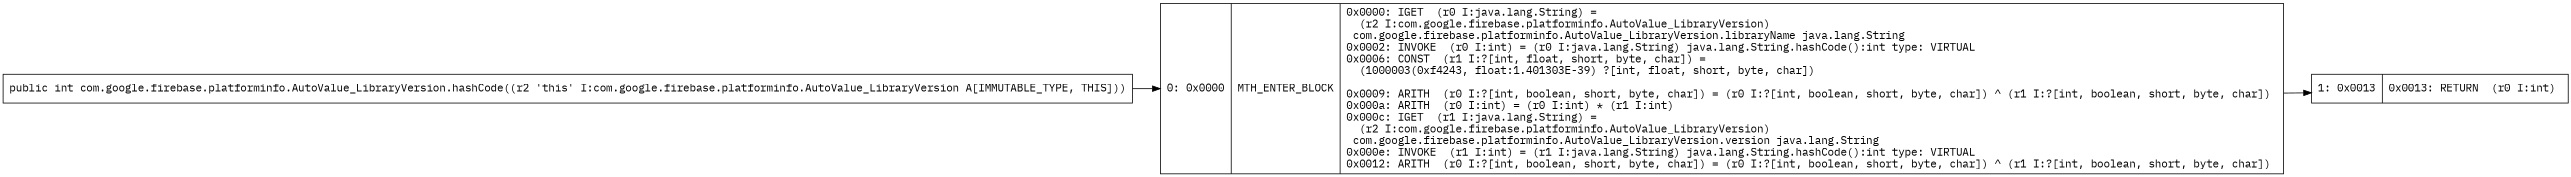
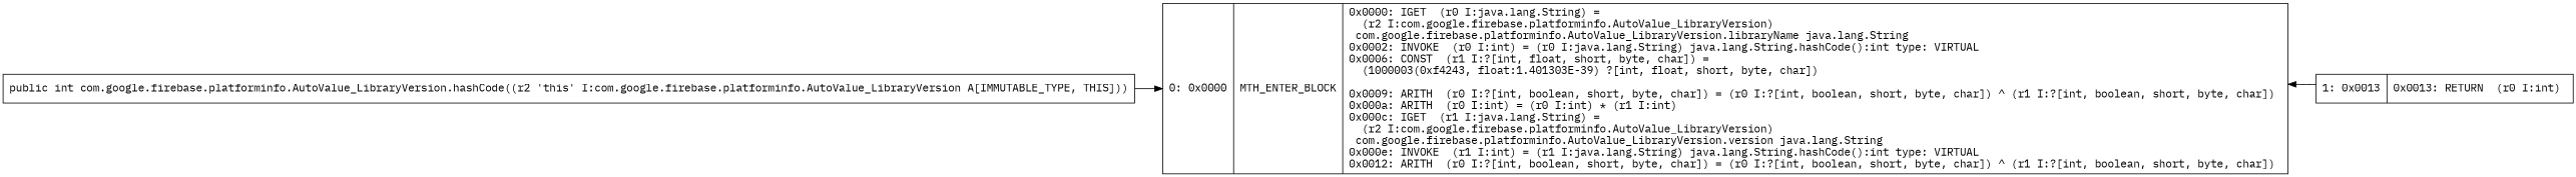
  digraph {
    rankdir=LR
    fontname="IBM Plex Mono"
    node [shape=record fontname="IBM Plex Mono"]
    edge [fontname="IBM Plex Mono"]
    n1 [label="{0\:\ 0x0000|MTH_ENTER_BLOCK\l|0x0000: IGET  (r0 I:java.lang.String) = \l  (r2 I:com.google.firebase.platforminfo.AutoValue_LibraryVersion)\l com.google.firebase.platforminfo.AutoValue_LibraryVersion.libraryName java.lang.String \l0x0002: INVOKE  (r0 I:int) = (r0 I:java.lang.String) java.lang.String.hashCode():int type: VIRTUAL \l0x0006: CONST  (r1 I:?[int, float, short, byte, char]) = \l  (1000003(0xf4243, float:1.401303E\-39) ?[int, float, short, byte, char])\l \l0x0009: ARITH  (r0 I:?[int, boolean, short, byte, char]) = (r0 I:?[int, boolean, short, byte, char]) ^ (r1 I:?[int, boolean, short, byte, char]) \l0x000a: ARITH  (r0 I:int) = (r0 I:int) * (r1 I:int) \l0x000c: IGET  (r1 I:java.lang.String) = \l  (r2 I:com.google.firebase.platforminfo.AutoValue_LibraryVersion)\l com.google.firebase.platforminfo.AutoValue_LibraryVersion.version java.lang.String \l0x000e: INVOKE  (r1 I:int) = (r1 I:java.lang.String) java.lang.String.hashCode():int type: VIRTUAL \l0x0012: ARITH  (r0 I:?[int, boolean, short, byte, char]) = (r0 I:?[int, boolean, short, byte, char]) ^ (r1 I:?[int, boolean, short, byte, char]) \l}"]
    n2 [label="{1\:\ 0x0013|0x0013: RETURN  (r0 I:int) \l}"]
    n3 [label="{public int com.google.firebase.platforminfo.AutoValue_LibraryVersion.hashCode((r2 'this' I:com.google.firebase.platforminfo.AutoValue_LibraryVersion A[IMMUTABLE_TYPE, THIS])) }"]
-   n1 -> n2
+   n2 -> n1
    n3 -> n1
  }
